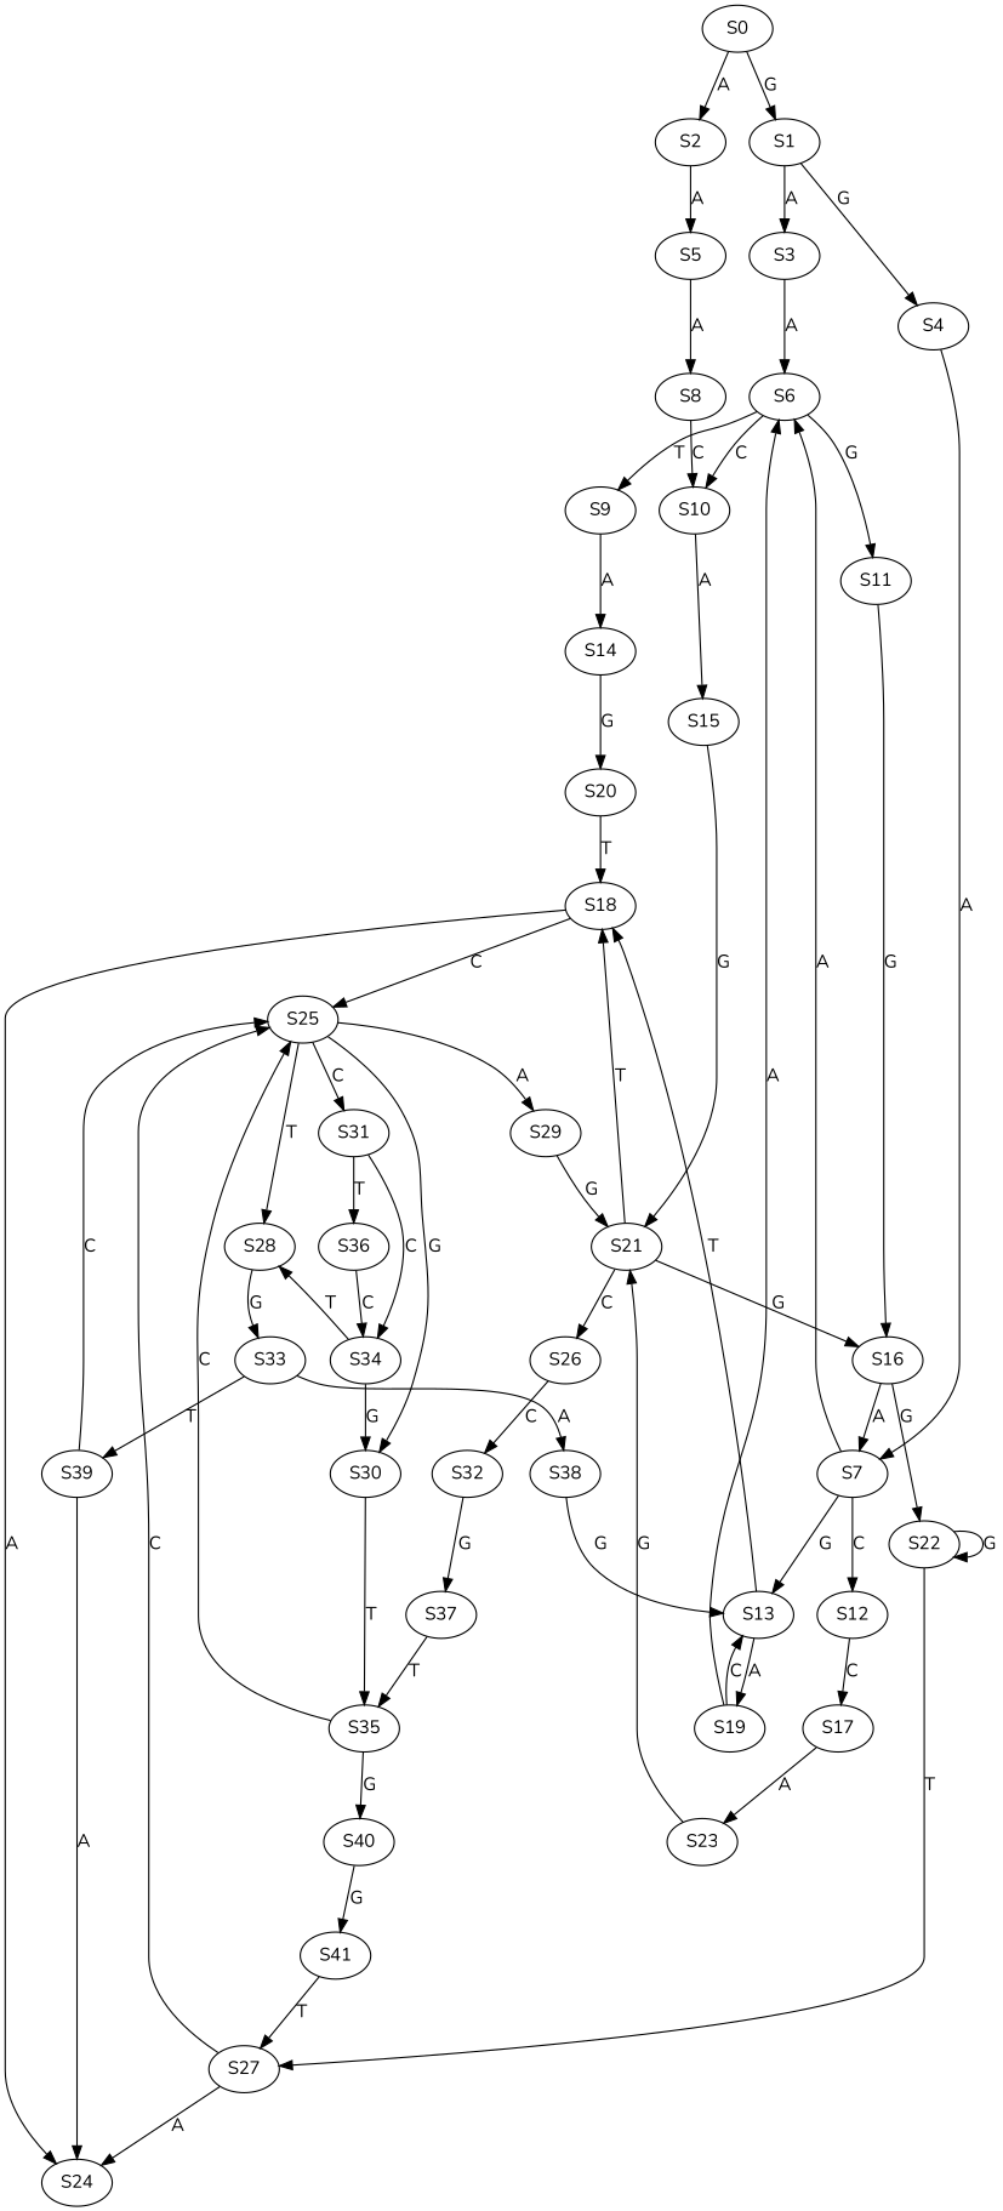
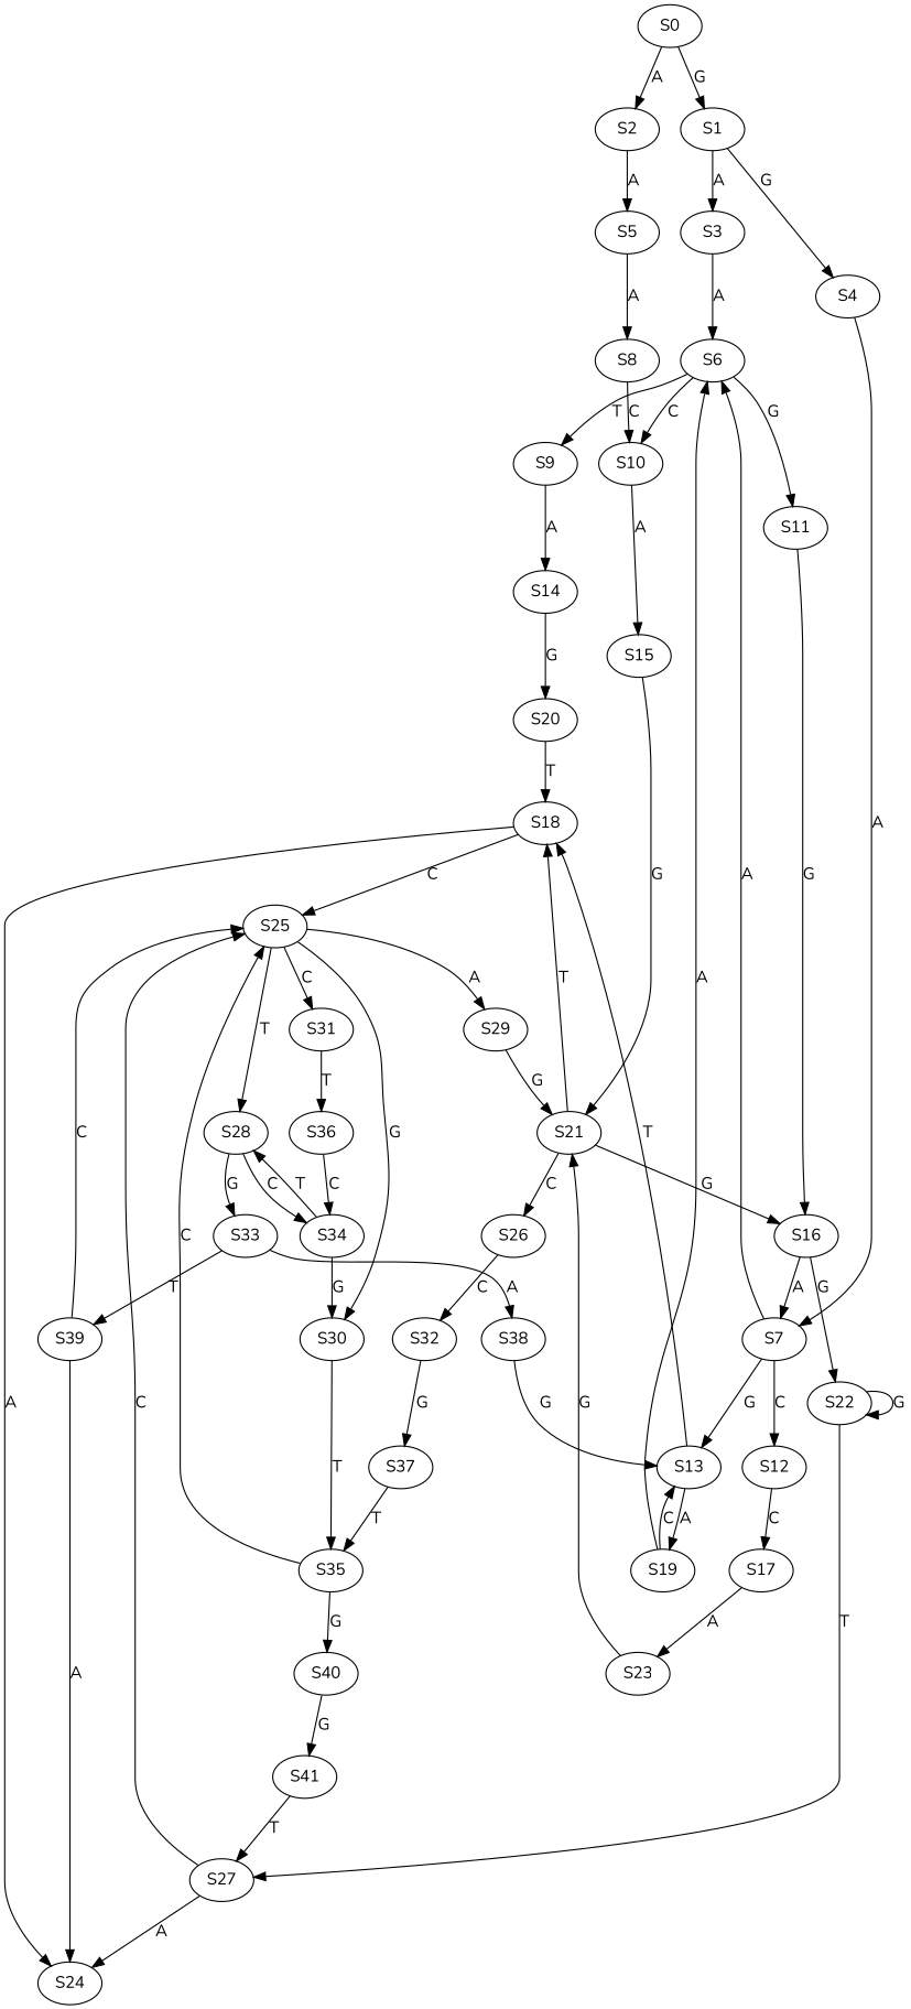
  strict digraph {
    fontname=Nunito
    node [fontname=Nunito]
    edge [fontname=Nunito]
    S0
    S1
    S2
    S3
    S4
    S5
    S6
    S7
    S8
    S9
    S10
    S11
    S12
    S13
    S14
    S15
    S16
    S17
    S18
    S19
    S20
    S21
    S22
    S23
    S24
    S25
    S26
    S27
    S28
    S29
    S30
    S31
    S32
    S33
    S34
    S35
    S36
    S37
    S38
    S39
    S40
    S41
    S0 -> S1 [label=G]
    S0 -> S2 [label=A]
    S1 -> S3 [label=A]
    S1 -> S4 [label=G]
    S2 -> S5 [label=A]
    S3 -> S6 [label=A]
    S4 -> S7 [label=A]
    S5 -> S8 [label=A]
    S6 -> S9 [label=T]
    S6 -> S10 [label=C]
    S6 -> S11 [label=G]
    S7 -> S6 [label=A]
    S7 -> S12 [label=C]
    S7 -> S13 [label=G]
    S8 -> S10 [label=C]
    S9 -> S14 [label=A]
    S10 -> S15 [label=A]
    S11 -> S16 [label=G]
    S12 -> S17 [label=C]
    S13 -> S18 [label=T]
    S13 -> S19 [label=A]
    S14 -> S20 [label=G]
    S15 -> S21 [label=G]
    S16 -> S7 [label=A]
    S16 -> S22 [label=G]
    S17 -> S23 [label=A]
    S18 -> S24 [label=A]
    S18 -> S25 [label=C]
    S19 -> S6 [label=A]
    S19 -> S13 [label=C]
    S20 -> S18 [label=T]
    S21 -> S16 [label=G]
    S21 -> S18 [label=T]
    S21 -> S26 [label=C]
    S22 -> S22 [label=G]
    S22 -> S27 [label=T]
    S23 -> S21 [label=G]
    S25 -> S28 [label=T]
    S25 -> S29 [label=A]
    S25 -> S30 [label=G]
    S25 -> S31 [label=C]
    S26 -> S32 [label=C]
    S27 -> S24 [label=A]
    S27 -> S25 [label=C]
    S28 -> S33 [label=G]
-   S31 -> S34 [label=C]
+   S28 -> S34 [label=C]
    S29 -> S21 [label=G]
    S30 -> S35 [label=T]
    S31 -> S36 [label=T]
    S32 -> S37 [label=G]
    S33 -> S38 [label=A]
    S33 -> S39 [label=T]
    S34 -> S28 [label=T]
    S34 -> S30 [label=G]
    S35 -> S25 [label=C]
    S35 -> S40 [label=G]
    S36 -> S34 [label=C]
    S37 -> S35 [label=T]
    S38 -> S13 [label=G]
    S39 -> S24 [label=A]
    S39 -> S25 [label=C]
    S40 -> S41 [label=G]
    S41 -> S27 [label=T]
  }
